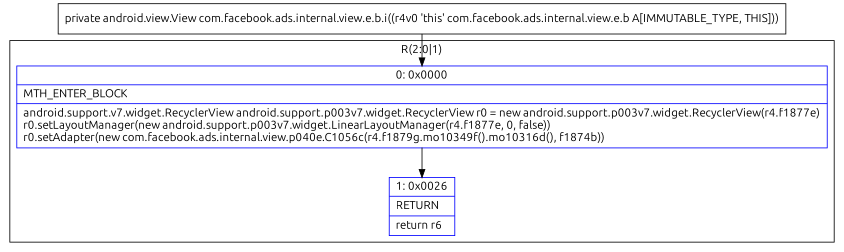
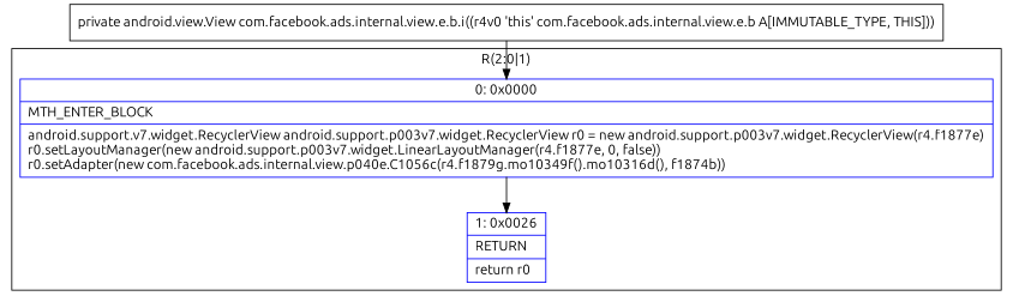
  digraph {
    fontname=Ubuntu
    node [color=blue shape=record fontname=Ubuntu]
    edge [fontname=Ubuntu]
    n1 [label="{0\:\ 0x0000|MTH_ENTER_BLOCK\l|android.support.v7.widget.RecyclerView android.support.p003v7.widget.RecyclerView r0 = new android.support.p003v7.widget.RecyclerView(r4.f1877e)\lr0.setLayoutManager(new android.support.p003v7.widget.LinearLayoutManager(r4.f1877e, 0, false))\lr0.setAdapter(new com.facebook.ads.internal.view.p040e.C1056c(r4.f1879g.mo10349f().mo10316d(), f1874b))\l}"]
-   n2 [label="{1\:\ 0x0026|RETURN\l|return r6\l}"]
+   n2 [label="{1\:\ 0x0026|RETURN\l|return r0\l}"]
    n3 [label="{private android.view.View com.facebook.ads.internal.view.e.b.i((r4v0 'this' com.facebook.ads.internal.view.e.b A[IMMUTABLE_TYPE, THIS])) }" color=""]
    subgraph cluster_1 {
      label="R(2:0|1)"
      n1
      n2
    }
    n1 -> n2
    n3 -> n1
  }
